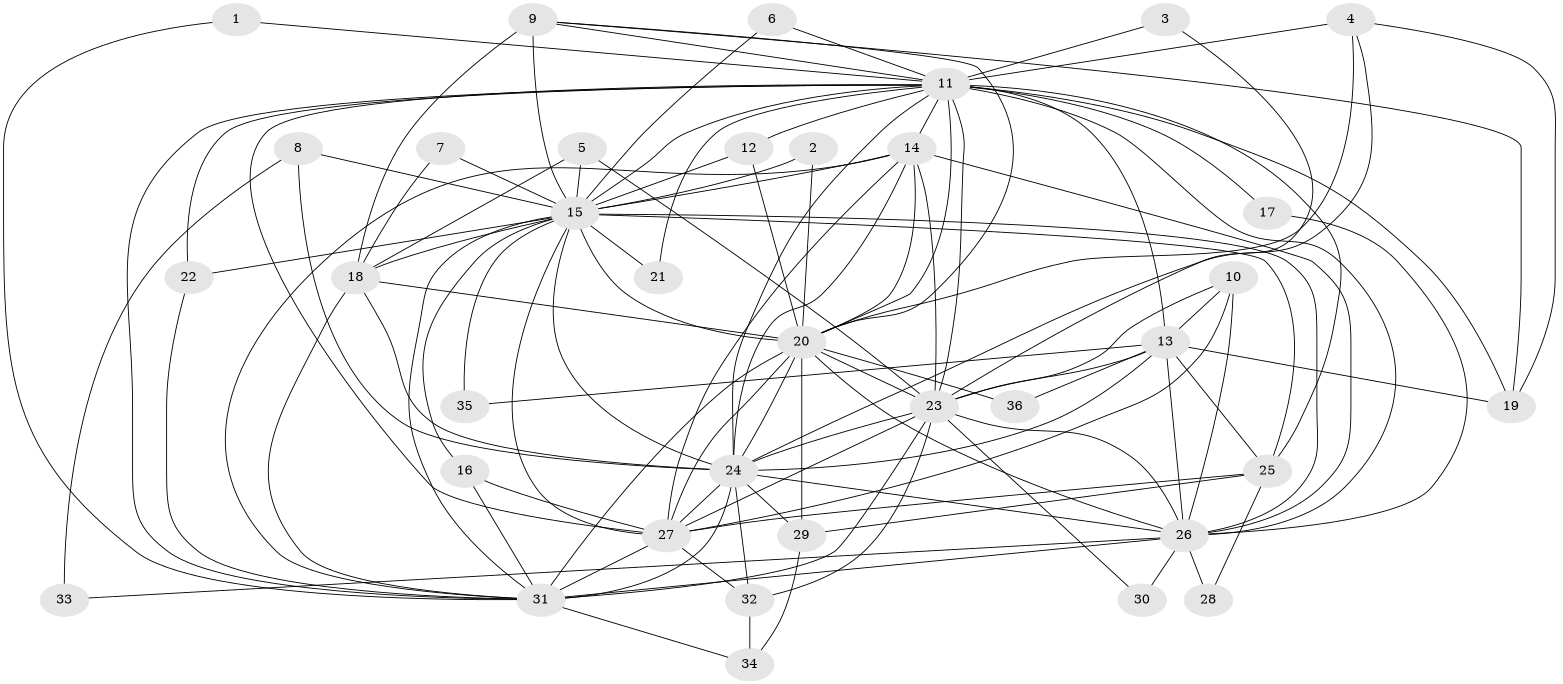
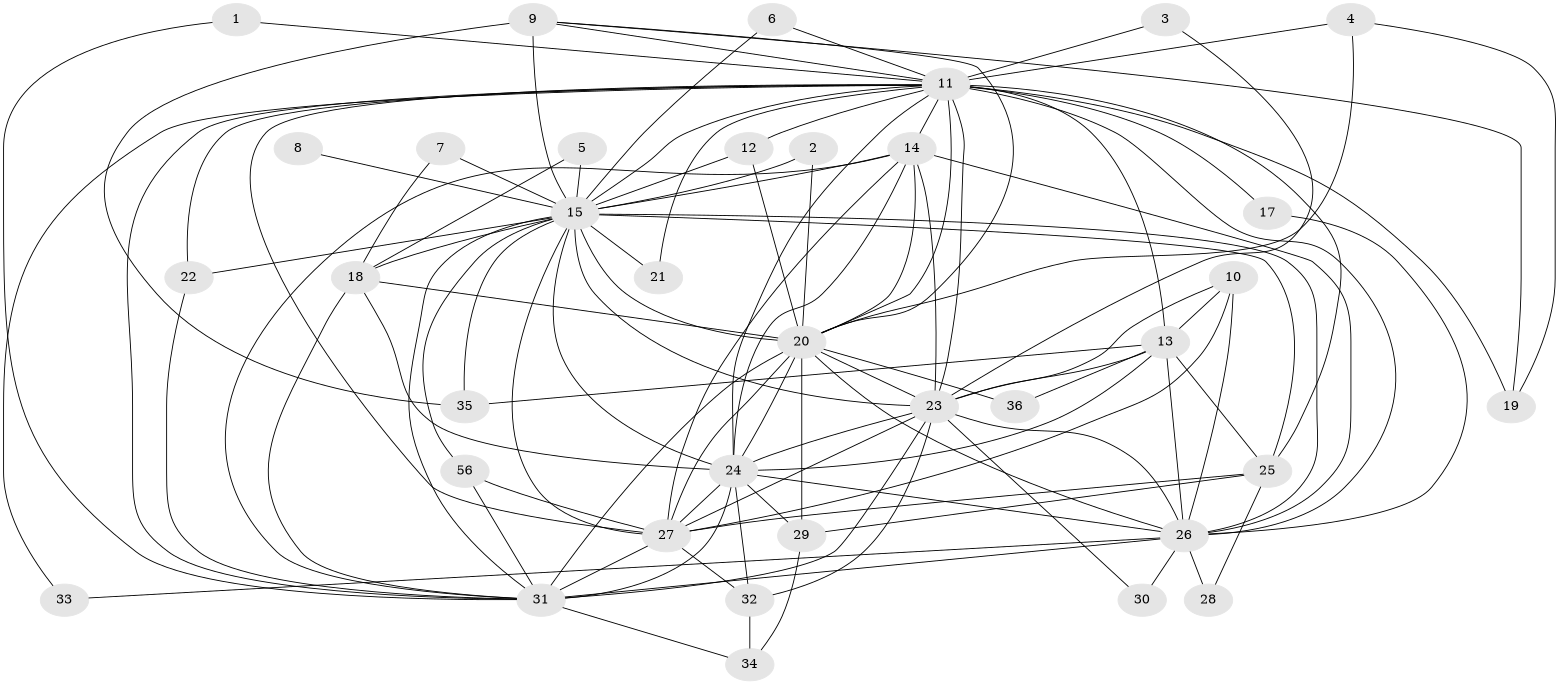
  graph {
    node [color=gray90 style=filled]
    edge [weight=1.0]
    1
    11
    31
    15
    20
    23
    19
    24
    13
    26
    12
    14
    17
    21
    22
    25
    27
    33
    34
    2
    18
    35
-   16
+   16 [label=56]
    36
    29
    3
    30
    32
    4
    5
    6
    7
    8
    9
    10
    28
    1 -- 11
    1 -- 31
    11 -- 31
    11 -- 15 [weight=2.0]
    11 -- 20 [weight=3.0]
    11 -- 23 [weight=2.0]
    11 -- 19
    11 -- 24
    11 -- 13
    11 -- 26
    11 -- 12
    11 -- 14
    11 -- 17
    11 -- 21
    11 -- 22
    11 -- 25
    11 -- 27
-   8 -- 33
+   11 -- 33
    31 -- 34
    15 -- 31 [weight=2.0]
    15 -- 20 [weight=2.0]
-   5 -- 23 [weight=3.0]
+   15 -- 23 [weight=3.0]
    15 -- 24 [weight=2.0]
    15 -- 26 [weight=2.0]
    15 -- 21 [weight=2.0]
    15 -- 22
    15 -- 25
    15 -- 27 [weight=3.0]
    15 -- 18
    15 -- 35
    15 -- 16
    20 -- 31
    20 -- 23
    20 -- 24
    20 -- 26
    20 -- 27 [weight=2.0]
    20 -- 36
    20 -- 29
    23 -- 31 [weight=2.0]
    23 -- 24 [weight=2.0]
    23 -- 26
    23 -- 27
    23 -- 30
    23 -- 32
    24 -- 31
    24 -- 26
    24 -- 27
    24 -- 29
    24 -- 32
    13 -- 23
-   13 -- 19
    13 -- 24
    13 -- 26
    13 -- 25
    13 -- 35
    13 -- 36
    26 -- 31 [weight=2.0]
    26 -- 33
    26 -- 30
    26 -- 28
    12 -- 15
    12 -- 20
    14 -- 31
    14 -- 15 [weight=3.0]
    14 -- 20
    14 -- 23
    14 -- 24
    14 -- 26
    14 -- 27
    17 -- 26
    22 -- 31
    25 -- 27
    25 -- 29
    25 -- 28
    27 -- 31
    27 -- 32
    2 -- 15
    2 -- 20
    18 -- 31
    18 -- 20
    18 -- 24
    16 -- 31
    16 -- 27
    29 -- 34
    3 -- 11
    3 -- 23
    32 -- 34
    4 -- 11 [weight=2.0]
    4 -- 20
    4 -- 19
-   4 -- 24
    5 -- 15
    5 -- 18
    6 -- 11
    6 -- 15
    7 -- 15
    7 -- 18
    8 -- 15
-   8 -- 24
    9 -- 11
    9 -- 15 [weight=2.0]
    9 -- 20
    9 -- 19
-   9 -- 18
+   9 -- 35
    10 -- 23
    10 -- 13
    10 -- 26
    10 -- 27 [weight=2.0]
  }
